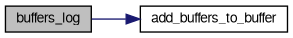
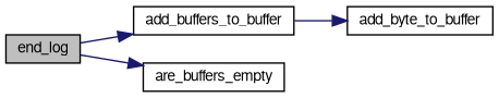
  digraph {
    rankdir=LR
    node [color=black fillcolor=white fontname=FreeSans fontsize=10 shape=record style=filled]
    edge [color=midnightblue fontname=FreeSans fontsize=10 labelfontname=FreeSans labelfontsize=10 style=solid]
-   n1 [fillcolor=grey75 fontcolor=black height=0.2 label=buffers_log width=0.4]
+   n1 [fillcolor=grey75 fontcolor=black height=0.2 label=end_log width=0.4]
    n2 [height=0.2 label=add_buffers_to_buffer width=0.4]
+   n3 [height=0.2 label=are_buffers_empty width=0.4]
+   n4 [height=0.2 label=add_byte_to_buffer width=0.4]
    n1 -> n2
+   n1 -> n3
+   n2 -> n4
  }
